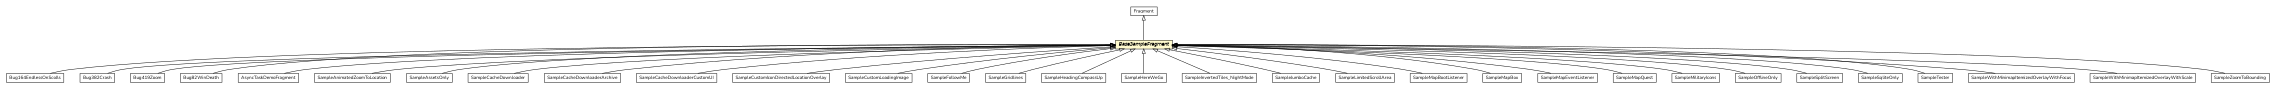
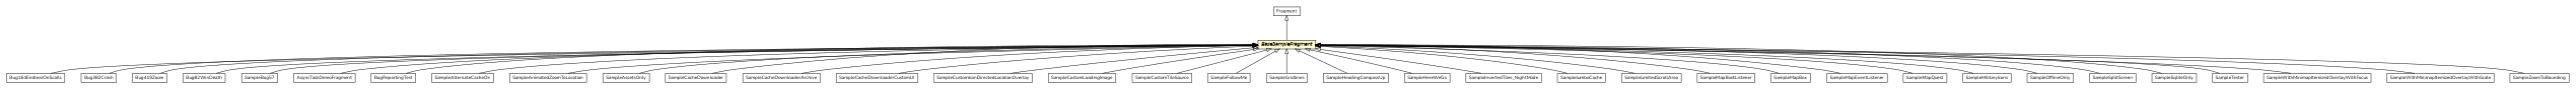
  digraph {
    fontname=Nunito
    nodesep=0.25
    ranksep=0.5
    node [fontcolor=black fontname=Nunito fontsize=10.0 shape=plaintext]
    edge [arrowtail=empty dir=back fontname=Nunito fontsize=10 headport=p labelfontname=Helvetica labelfontsize=10 tailport=p]
    n1 [label=<<table title="org.osmdroid.bugtestfragments.Bug164EndlessOnScolls" border="0" cellborder="1" cellspacing="0" cellpadding="2" port="p" href="../bugtestfragments/Bug164EndlessOnScolls.html"> 		<tr><td><table border="0" cellspacing="0" cellpadding="1"> <tr><td align="center" balign="center"> Bug164EndlessOnScolls </td></tr> 		</table></td></tr> 		</table>>]
    n2 [label=<<table title="org.osmdroid.bugtestfragments.Bug382Crash" border="0" cellborder="1" cellspacing="0" cellpadding="2" port="p" href="../bugtestfragments/Bug382Crash.html"> 		<tr><td><table border="0" cellspacing="0" cellpadding="1"> <tr><td align="center" balign="center"> Bug382Crash </td></tr> 		</table></td></tr> 		</table>>]
    n3 [label=<<table title="org.osmdroid.bugtestfragments.Bug419Zoom" border="0" cellborder="1" cellspacing="0" cellpadding="2" port="p" href="../bugtestfragments/Bug419Zoom.html"> 		<tr><td><table border="0" cellspacing="0" cellpadding="1"> <tr><td align="center" balign="center"> Bug419Zoom </td></tr> 		</table></td></tr> 		</table>>]
    n4 [label=<<table title="org.osmdroid.bugtestfragments.Bug82WinDeath" border="0" cellborder="1" cellspacing="0" cellpadding="2" port="p" href="../bugtestfragments/Bug82WinDeath.html"> 		<tr><td><table border="0" cellspacing="0" cellpadding="1"> <tr><td align="center" balign="center"> Bug82WinDeath </td></tr> 		</table></td></tr> 		</table>>]
+   n5 [label=<<table title="org.osmdroid.bugtestfragments.SampleBug57" border="0" cellborder="1" cellspacing="0" cellpadding="2" port="p" href="../bugtestfragments/SampleBug57.html"> 		<tr><td><table border="0" cellspacing="0" cellpadding="1"> <tr><td align="center" balign="center"> SampleBug57 </td></tr> 		</table></td></tr> 		</table>>]
    n6 [label=<<table title="org.osmdroid.samplefragments.AsyncTaskDemoFragment" border="0" cellborder="1" cellspacing="0" cellpadding="2" port="p" href="./AsyncTaskDemoFragment.html"> 		<tr><td><table border="0" cellspacing="0" cellpadding="1"> <tr><td align="center" balign="center"> AsyncTaskDemoFragment </td></tr> 		</table></td></tr> 		</table>>]
    n7 [label=<<table title="org.osmdroid.samplefragments.BaseSampleFragment" border="0" cellborder="1" cellspacing="0" cellpadding="2" port="p" bgcolor="lemonChiffon" href="./BaseSampleFragment.html"> 		<tr><td><table border="0" cellspacing="0" cellpadding="1"> <tr><td align="center" balign="center"><font face="Helvetica-Oblique"> BaseSampleFragment </font></td></tr> 		</table></td></tr> 		</table>>]
+   n8 [label=<<table title="org.osmdroid.samplefragments.BugReportingTest" border="0" cellborder="1" cellspacing="0" cellpadding="2" port="p" href="./BugReportingTest.html"> 		<tr><td><table border="0" cellspacing="0" cellpadding="1"> <tr><td align="center" balign="center"> BugReportingTest </td></tr> 		</table></td></tr> 		</table>>]
+   n9 [label=<<table title="org.osmdroid.samplefragments.SampleAlternateCacheDir" border="0" cellborder="1" cellspacing="0" cellpadding="2" port="p" href="./SampleAlternateCacheDir.html"> 		<tr><td><table border="0" cellspacing="0" cellpadding="1"> <tr><td align="center" balign="center"> SampleAlternateCacheDir </td></tr> 		</table></td></tr> 		</table>>]
    n10 [label=<<table title="org.osmdroid.samplefragments.SampleAnimatedZoomToLocation" border="0" cellborder="1" cellspacing="0" cellpadding="2" port="p" href="./SampleAnimatedZoomToLocation.html"> 		<tr><td><table border="0" cellspacing="0" cellpadding="1"> <tr><td align="center" balign="center"> SampleAnimatedZoomToLocation </td></tr> 		</table></td></tr> 		</table>>]
    n11 [label=<<table title="org.osmdroid.samplefragments.SampleAssetsOnly" border="0" cellborder="1" cellspacing="0" cellpadding="2" port="p" href="./SampleAssetsOnly.html"> 		<tr><td><table border="0" cellspacing="0" cellpadding="1"> <tr><td align="center" balign="center"> SampleAssetsOnly </td></tr> 		</table></td></tr> 		</table>>]
    n12 [label=<<table title="org.osmdroid.samplefragments.SampleCacheDownloader" border="0" cellborder="1" cellspacing="0" cellpadding="2" port="p" href="./SampleCacheDownloader.html"> 		<tr><td><table border="0" cellspacing="0" cellpadding="1"> <tr><td align="center" balign="center"> SampleCacheDownloader </td></tr> 		</table></td></tr> 		</table>>]
    n13 [label=<<table title="org.osmdroid.samplefragments.SampleCacheDownloaderArchive" border="0" cellborder="1" cellspacing="0" cellpadding="2" port="p" href="./SampleCacheDownloaderArchive.html"> 		<tr><td><table border="0" cellspacing="0" cellpadding="1"> <tr><td align="center" balign="center"> SampleCacheDownloaderArchive </td></tr> 		</table></td></tr> 		</table>>]
    n14 [label=<<table title="org.osmdroid.samplefragments.SampleCacheDownloaderCustomUI" border="0" cellborder="1" cellspacing="0" cellpadding="2" port="p" href="./SampleCacheDownloaderCustomUI.html"> 		<tr><td><table border="0" cellspacing="0" cellpadding="1"> <tr><td align="center" balign="center"> SampleCacheDownloaderCustomUI </td></tr> 		</table></td></tr> 		</table>>]
    n15 [label=<<table title="org.osmdroid.samplefragments.SampleCustomIconDirectedLocationOverlay" border="0" cellborder="1" cellspacing="0" cellpadding="2" port="p" href="./SampleCustomIconDirectedLocationOverlay.html"> 		<tr><td><table border="0" cellspacing="0" cellpadding="1"> <tr><td align="center" balign="center"> SampleCustomIconDirectedLocationOverlay </td></tr> 		</table></td></tr> 		</table>>]
    n16 [label=<<table title="org.osmdroid.samplefragments.SampleCustomLoadingImage" border="0" cellborder="1" cellspacing="0" cellpadding="2" port="p" href="./SampleCustomLoadingImage.html"> 		<tr><td><table border="0" cellspacing="0" cellpadding="1"> <tr><td align="center" balign="center"> SampleCustomLoadingImage </td></tr> 		</table></td></tr> 		</table>>]
+   n17 [label=<<table title="org.osmdroid.samplefragments.SampleCustomTileSource" border="0" cellborder="1" cellspacing="0" cellpadding="2" port="p" href="./SampleCustomTileSource.html"> 		<tr><td><table border="0" cellspacing="0" cellpadding="1"> <tr><td align="center" balign="center"> SampleCustomTileSource </td></tr> 		</table></td></tr> 		</table>>]
    n18 [label=<<table title="org.osmdroid.samplefragments.SampleFollowMe" border="0" cellborder="1" cellspacing="0" cellpadding="2" port="p" href="./SampleFollowMe.html"> 		<tr><td><table border="0" cellspacing="0" cellpadding="1"> <tr><td align="center" balign="center"> SampleFollowMe </td></tr> 		</table></td></tr> 		</table>>]
    n19 [label=<<table title="org.osmdroid.samplefragments.SampleGridlines" border="0" cellborder="1" cellspacing="0" cellpadding="2" port="p" href="./SampleGridlines.html"> 		<tr><td><table border="0" cellspacing="0" cellpadding="1"> <tr><td align="center" balign="center"> SampleGridlines </td></tr> 		</table></td></tr> 		</table>>]
    n20 [label=<<table title="org.osmdroid.samplefragments.SampleHeadingCompassUp" border="0" cellborder="1" cellspacing="0" cellpadding="2" port="p" href="./SampleHeadingCompassUp.html"> 		<tr><td><table border="0" cellspacing="0" cellpadding="1"> <tr><td align="center" balign="center"> SampleHeadingCompassUp </td></tr> 		</table></td></tr> 		</table>>]
    n21 [label=<<table title="org.osmdroid.samplefragments.SampleHereWeGo" border="0" cellborder="1" cellspacing="0" cellpadding="2" port="p" href="./SampleHereWeGo.html"> 		<tr><td><table border="0" cellspacing="0" cellpadding="1"> <tr><td align="center" balign="center"> SampleHereWeGo </td></tr> 		</table></td></tr> 		</table>>]
    n22 [label=<<table title="org.osmdroid.samplefragments.SampleInvertedTiles_NightMode" border="0" cellborder="1" cellspacing="0" cellpadding="2" port="p" href="./SampleInvertedTiles_NightMode.html"> 		<tr><td><table border="0" cellspacing="0" cellpadding="1"> <tr><td align="center" balign="center"> SampleInvertedTiles_NightMode </td></tr> 		</table></td></tr> 		</table>>]
    n23 [label=<<table title="org.osmdroid.samplefragments.SampleJumboCache" border="0" cellborder="1" cellspacing="0" cellpadding="2" port="p" href="./SampleJumboCache.html"> 		<tr><td><table border="0" cellspacing="0" cellpadding="1"> <tr><td align="center" balign="center"> SampleJumboCache </td></tr> 		</table></td></tr> 		</table>>]
    n24 [label=<<table title="org.osmdroid.samplefragments.SampleLimitedScrollArea" border="0" cellborder="1" cellspacing="0" cellpadding="2" port="p" href="./SampleLimitedScrollArea.html"> 		<tr><td><table border="0" cellspacing="0" cellpadding="1"> <tr><td align="center" balign="center"> SampleLimitedScrollArea </td></tr> 		</table></td></tr> 		</table>>]
    n25 [label=<<table title="org.osmdroid.samplefragments.SampleMapBootListener" border="0" cellborder="1" cellspacing="0" cellpadding="2" port="p" href="./SampleMapBootListener.html"> 		<tr><td><table border="0" cellspacing="0" cellpadding="1"> <tr><td align="center" balign="center"> SampleMapBootListener </td></tr> 		</table></td></tr> 		</table>>]
    n26 [label=<<table title="org.osmdroid.samplefragments.SampleMapBox" border="0" cellborder="1" cellspacing="0" cellpadding="2" port="p" href="./SampleMapBox.html"> 		<tr><td><table border="0" cellspacing="0" cellpadding="1"> <tr><td align="center" balign="center"> SampleMapBox </td></tr> 		</table></td></tr> 		</table>>]
    n27 [label=<<table title="org.osmdroid.samplefragments.SampleMapEventListener" border="0" cellborder="1" cellspacing="0" cellpadding="2" port="p" href="./SampleMapEventListener.html"> 		<tr><td><table border="0" cellspacing="0" cellpadding="1"> <tr><td align="center" balign="center"> SampleMapEventListener </td></tr> 		</table></td></tr> 		</table>>]
    n28 [label=<<table title="org.osmdroid.samplefragments.SampleMapQuest" border="0" cellborder="1" cellspacing="0" cellpadding="2" port="p" href="./SampleMapQuest.html"> 		<tr><td><table border="0" cellspacing="0" cellpadding="1"> <tr><td align="center" balign="center"> SampleMapQuest </td></tr> 		</table></td></tr> 		</table>>]
    n29 [label=<<table title="org.osmdroid.samplefragments.SampleMilitaryIcons" border="0" cellborder="1" cellspacing="0" cellpadding="2" port="p" href="./SampleMilitaryIcons.html"> 		<tr><td><table border="0" cellspacing="0" cellpadding="1"> <tr><td align="center" balign="center"> SampleMilitaryIcons </td></tr> 		</table></td></tr> 		</table>>]
    n30 [label=<<table title="org.osmdroid.samplefragments.SampleOfflineOnly" border="0" cellborder="1" cellspacing="0" cellpadding="2" port="p" href="./SampleOfflineOnly.html"> 		<tr><td><table border="0" cellspacing="0" cellpadding="1"> <tr><td align="center" balign="center"> SampleOfflineOnly </td></tr> 		</table></td></tr> 		</table>>]
    n31 [label=<<table title="org.osmdroid.samplefragments.SampleSplitScreen" border="0" cellborder="1" cellspacing="0" cellpadding="2" port="p" href="./SampleSplitScreen.html"> 		<tr><td><table border="0" cellspacing="0" cellpadding="1"> <tr><td align="center" balign="center"> SampleSplitScreen </td></tr> 		</table></td></tr> 		</table>>]
    n32 [label=<<table title="org.osmdroid.samplefragments.SampleSqliteOnly" border="0" cellborder="1" cellspacing="0" cellpadding="2" port="p" href="./SampleSqliteOnly.html"> 		<tr><td><table border="0" cellspacing="0" cellpadding="1"> <tr><td align="center" balign="center"> SampleSqliteOnly </td></tr> 		</table></td></tr> 		</table>>]
    n33 [label=<<table title="org.osmdroid.samplefragments.SampleTester" border="0" cellborder="1" cellspacing="0" cellpadding="2" port="p" href="./SampleTester.html"> 		<tr><td><table border="0" cellspacing="0" cellpadding="1"> <tr><td align="center" balign="center"> SampleTester </td></tr> 		</table></td></tr> 		</table>>]
    n34 [label=<<table title="org.osmdroid.samplefragments.SampleWithMinimapItemizedOverlayWithFocus" border="0" cellborder="1" cellspacing="0" cellpadding="2" port="p" href="./SampleWithMinimapItemizedOverlayWithFocus.html"> 		<tr><td><table border="0" cellspacing="0" cellpadding="1"> <tr><td align="center" balign="center"> SampleWithMinimapItemizedOverlayWithFocus </td></tr> 		</table></td></tr> 		</table>>]
    n35 [label=<<table title="org.osmdroid.samplefragments.SampleWithMinimapItemizedOverlayWithScale" border="0" cellborder="1" cellspacing="0" cellpadding="2" port="p" href="./SampleWithMinimapItemizedOverlayWithScale.html"> 		<tr><td><table border="0" cellspacing="0" cellpadding="1"> <tr><td align="center" balign="center"> SampleWithMinimapItemizedOverlayWithScale </td></tr> 		</table></td></tr> 		</table>>]
    n36 [label=<<table title="org.osmdroid.samplefragments.SampleZoomToBounding" border="0" cellborder="1" cellspacing="0" cellpadding="2" port="p" href="./SampleZoomToBounding.html"> 		<tr><td><table border="0" cellspacing="0" cellpadding="1"> <tr><td align="center" balign="center"> SampleZoomToBounding </td></tr> 		</table></td></tr> 		</table>>]
    n37 [label=<<table title="android.support.v4.app.Fragment" border="0" cellborder="1" cellspacing="0" cellpadding="2" port="p" href="http://java.sun.com/j2se/1.4.2/docs/api/android/support/v4/app/Fragment.html"> 		<tr><td><table border="0" cellspacing="0" cellpadding="1"> <tr><td align="center" balign="center"> Fragment </td></tr> 		</table></td></tr> 		</table>>]
    n7 -> n1
    n7 -> n2
    n7 -> n3
    n7 -> n4
+   n7 -> n5
    n7 -> n6
+   n7 -> n8
+   n7 -> n9
    n7 -> n10
    n7 -> n11
    n7 -> n12
    n7 -> n13
    n7 -> n14
    n7 -> n15
    n7 -> n16
+   n7 -> n17
    n7 -> n18
    n7 -> n19
    n7 -> n20
    n7 -> n21
    n7 -> n22
    n7 -> n23
    n7 -> n24
    n7 -> n25
    n7 -> n26
    n7 -> n27
    n7 -> n28
    n7 -> n29
    n7 -> n30
    n7 -> n31
    n7 -> n32
    n7 -> n33
    n7 -> n34
    n7 -> n35
    n7 -> n36
    n37 -> n7
  }
